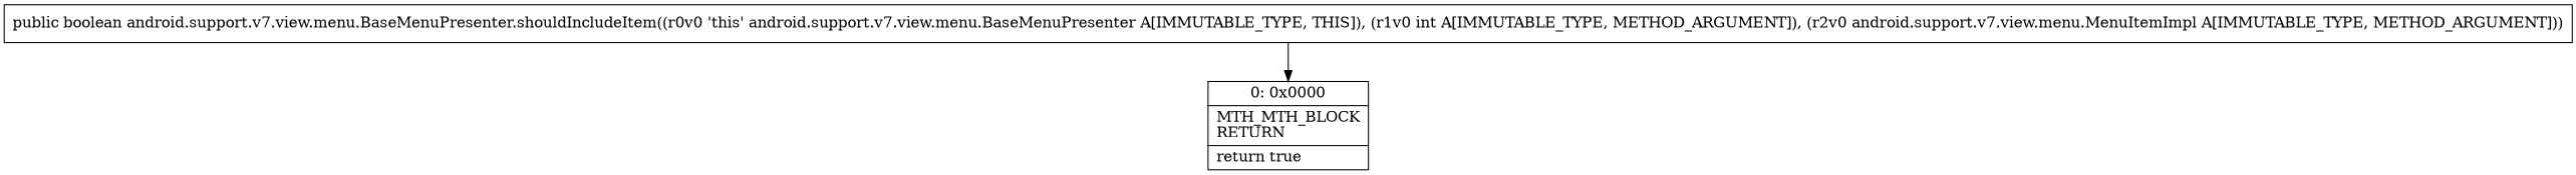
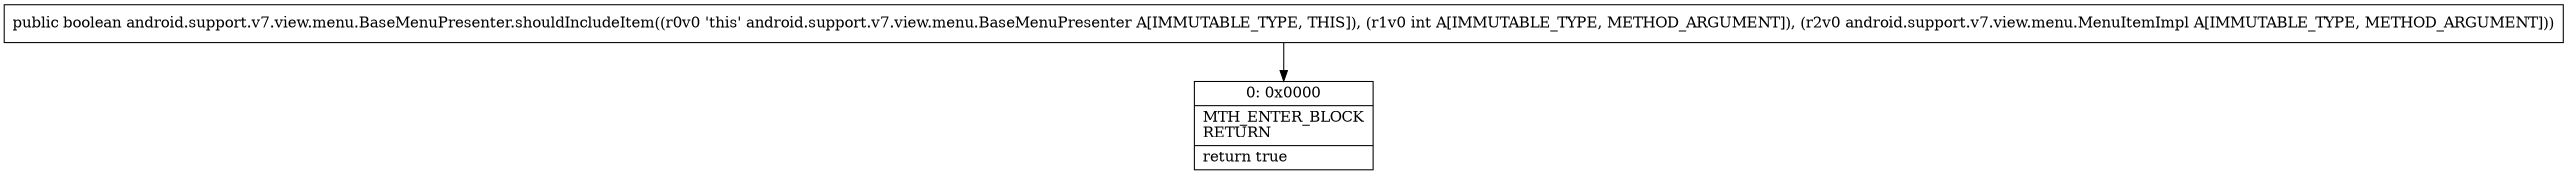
  digraph {
    node [shape=record]
-   n1 [label="{0\:\ 0x0000|MTH_MTH_BLOCK\lRETURN\l|return true\l}"]
+   n1 [label="{0\:\ 0x0000|MTH_ENTER_BLOCK\lRETURN\l|return true\l}"]
    n2 [label="{public boolean android.support.v7.view.menu.BaseMenuPresenter.shouldIncludeItem((r0v0 'this' android.support.v7.view.menu.BaseMenuPresenter A[IMMUTABLE_TYPE, THIS]), (r1v0 int A[IMMUTABLE_TYPE, METHOD_ARGUMENT]), (r2v0 android.support.v7.view.menu.MenuItemImpl A[IMMUTABLE_TYPE, METHOD_ARGUMENT])) }"]
    n2 -> n1
  }
